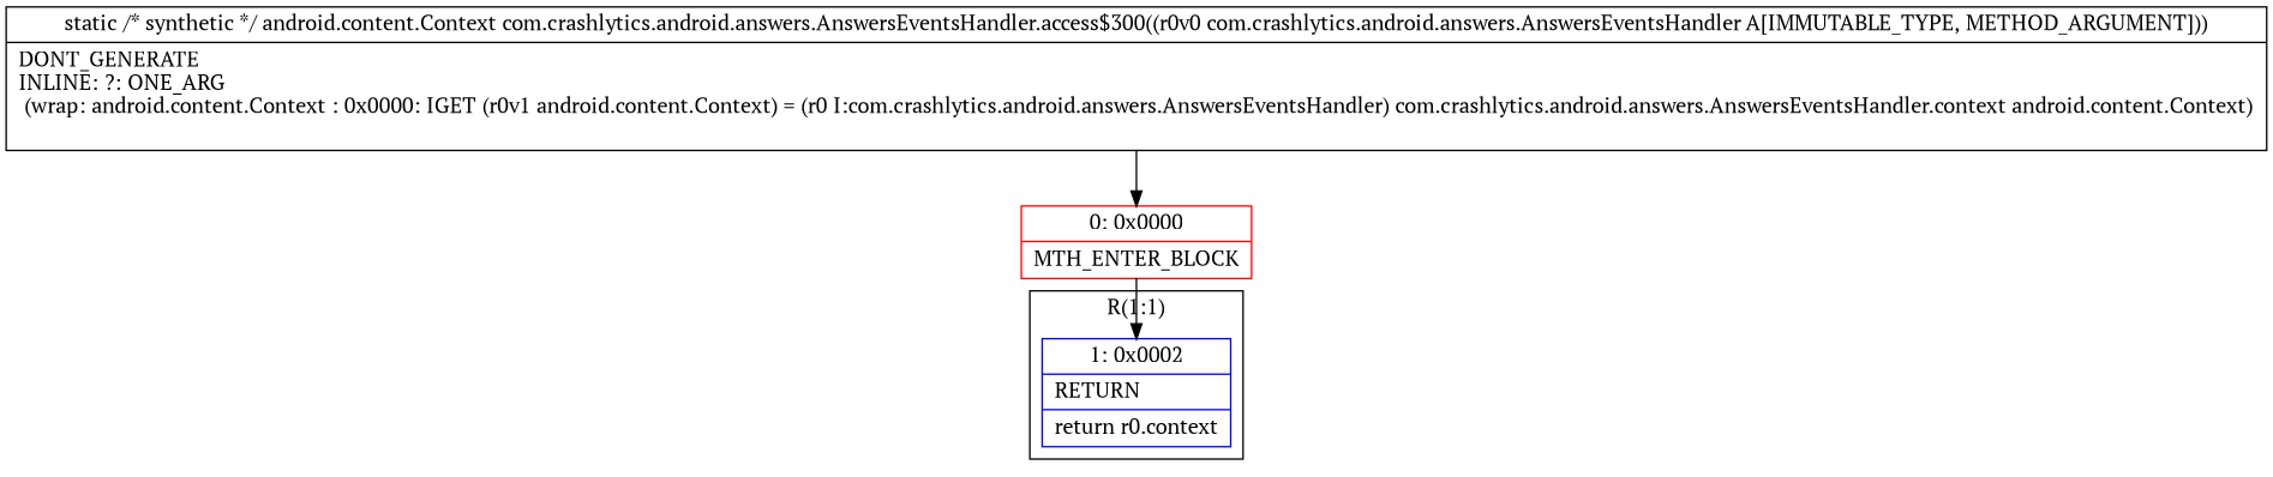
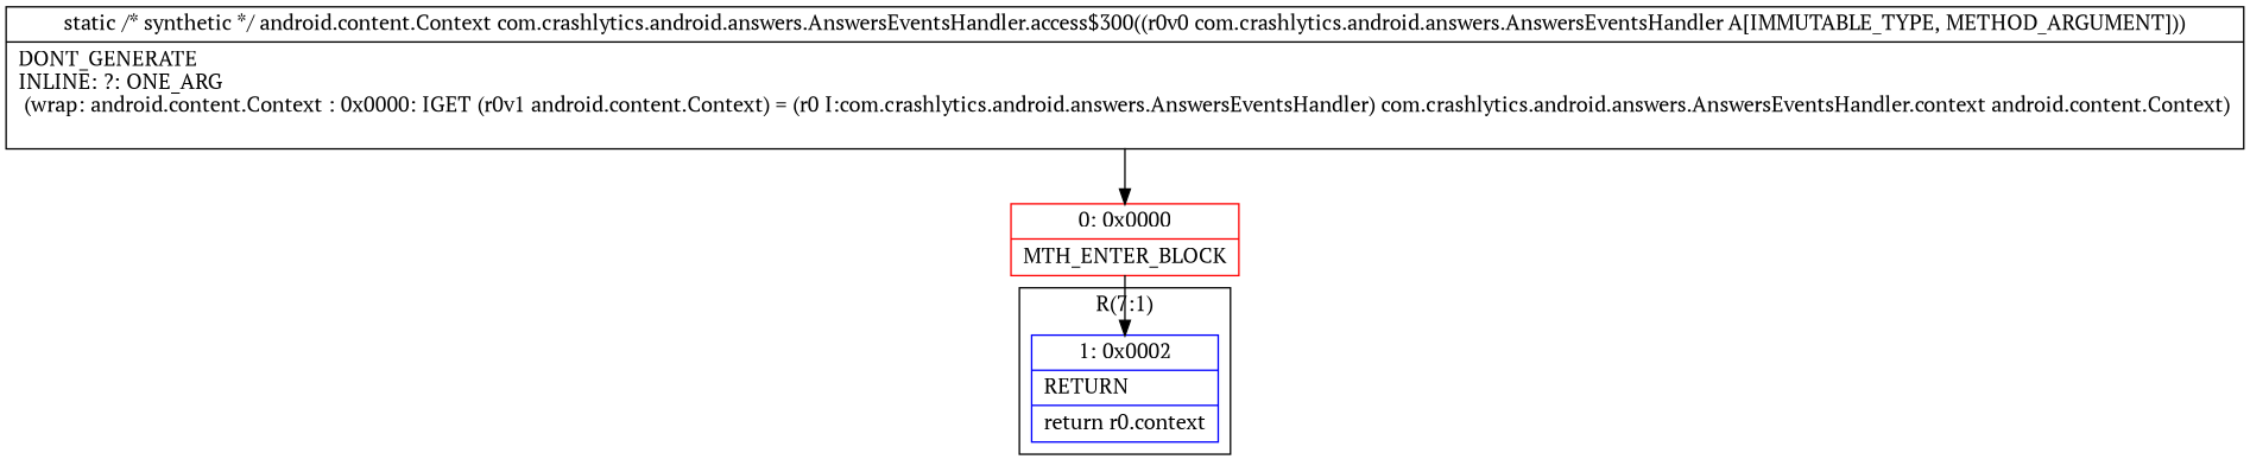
  digraph {
    fontname="PT Serif"
    node [shape=record fontname="PT Serif"]
    edge [fontname="PT Serif"]
    n1 [color=blue label="{1\:\ 0x0002|RETURN\l|return r0.context\l}"]
    n2 [color=red label="{0\:\ 0x0000|MTH_ENTER_BLOCK\l}"]
    n3 [label="{static \/* synthetic *\/ android.content.Context com.crashlytics.android.answers.AnswersEventsHandler.access$300((r0v0 com.crashlytics.android.answers.AnswersEventsHandler A[IMMUTABLE_TYPE, METHOD_ARGUMENT]))  | DONT_GENERATE\lINLINE: ?: ONE_ARG  \l  (wrap: android.content.Context : 0x0000: IGET  (r0v1 android.content.Context) = (r0 I:com.crashlytics.android.answers.AnswersEventsHandler) com.crashlytics.android.answers.AnswersEventsHandler.context android.content.Context)\l\l}"]
    subgraph cluster_1 {
-     label="R(1:1)"
+     label="R(7:1)"
      n1
    }
    n2 -> n1
    n3 -> n2
  }
